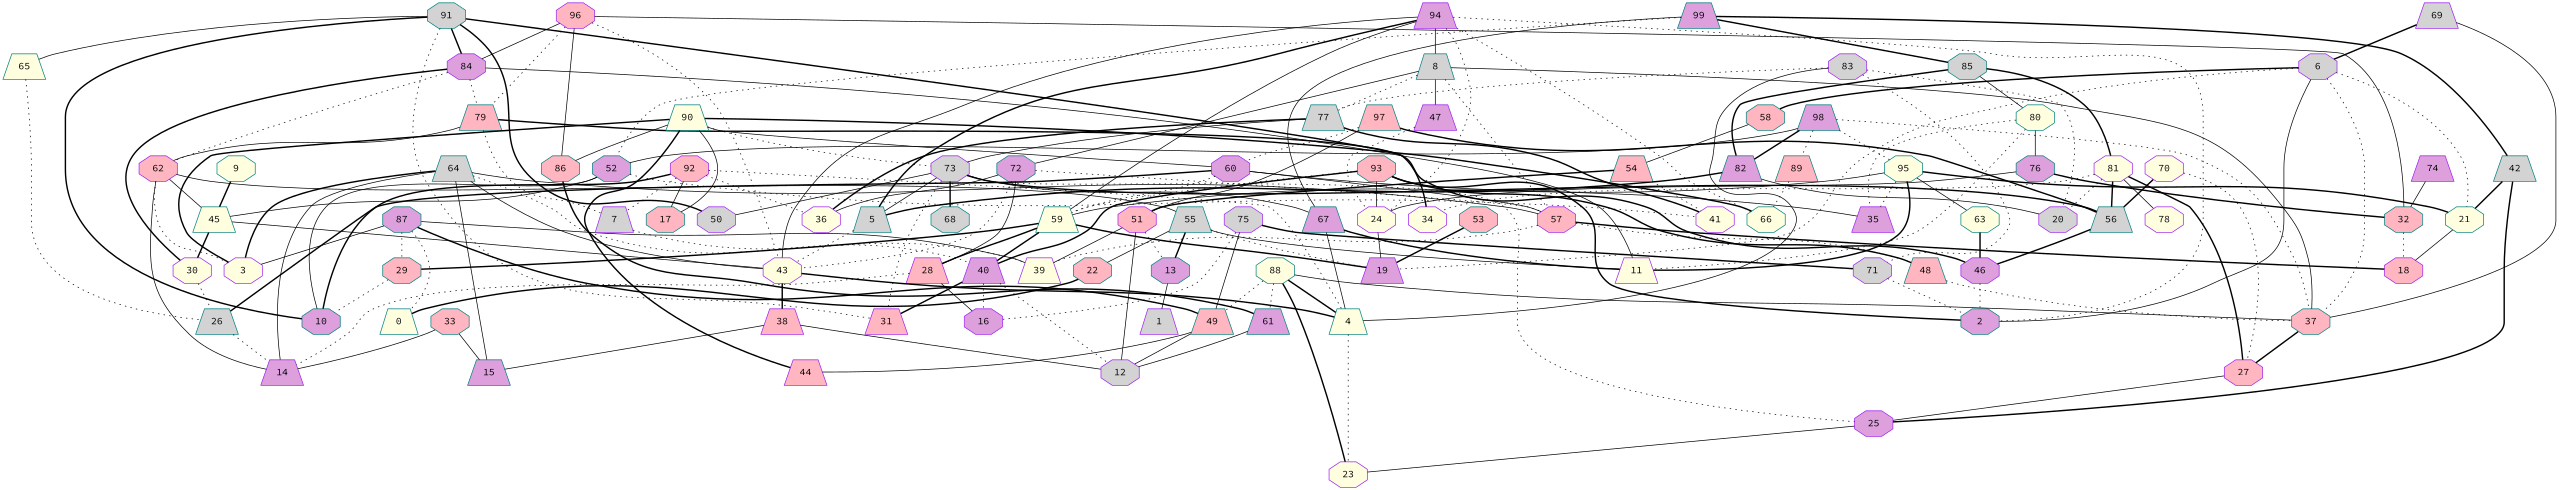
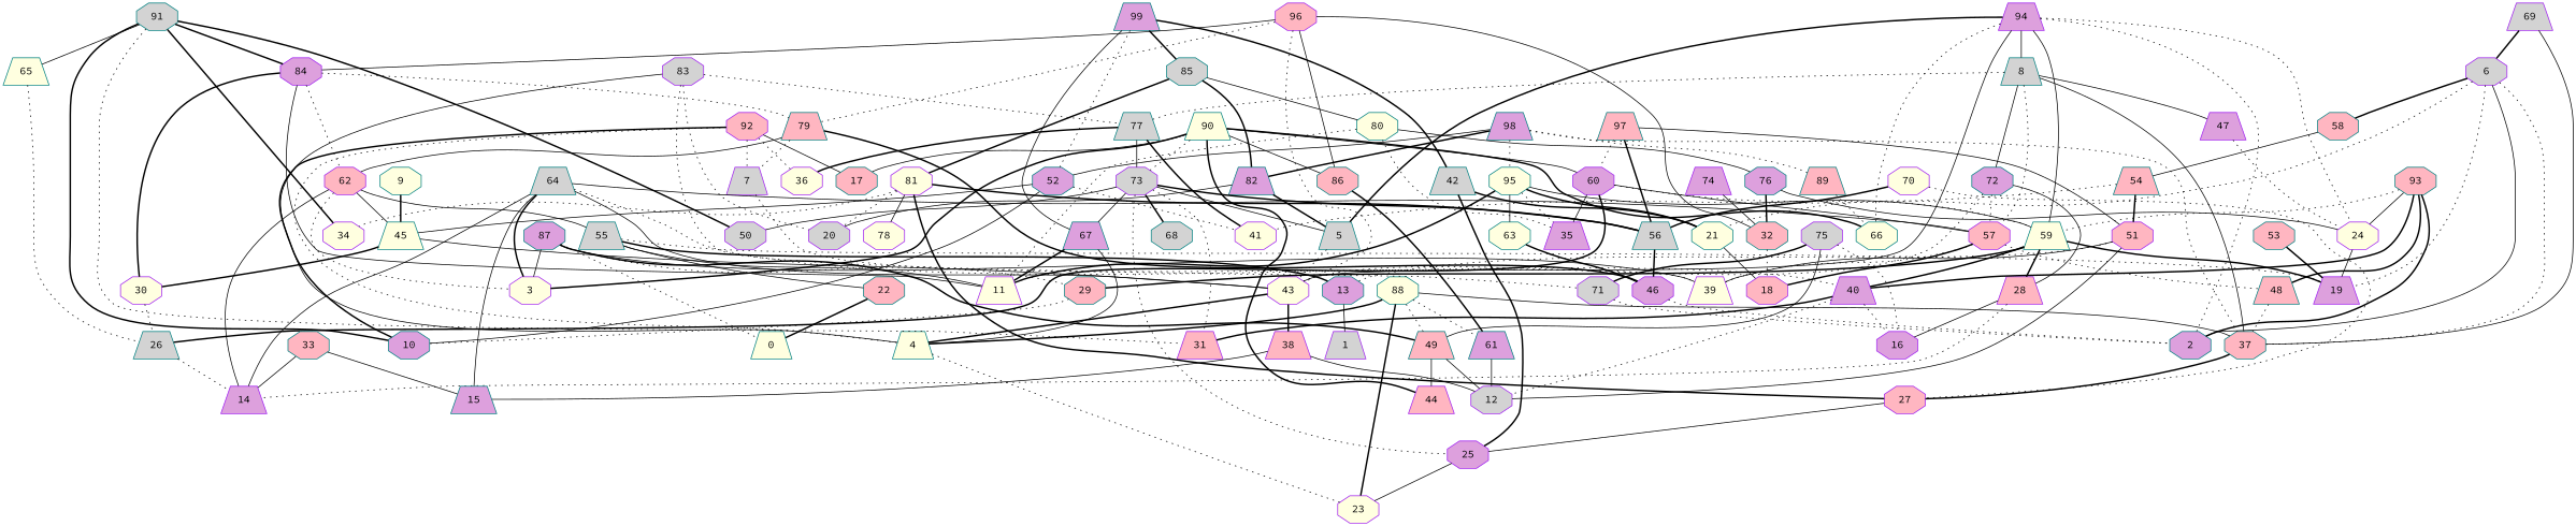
  digraph {
    fontname="Source Code Pro"
    node [color=teal fillcolor=lightpink fontname="Source Code Pro" shape=octagon style=filled]
    edge [color=black dir=none fontname="Source Code Pro" style=solid]
    72 [fillcolor=plum]
    28 [color=purple shape=trapezium]
    57 [color=purple]
    43 [color=purple fillcolor=lightyellow]
    36 [color=purple fillcolor=lightyellow]
    16 [color=purple fillcolor=plum]
    14 [color=purple fillcolor=plum shape=trapezium]
    9 [fillcolor=lightyellow]
    45 [fillcolor=lightyellow shape=trapezium]
    30 [color=purple fillcolor=lightyellow]
    82 [fillcolor=plum shape=trapezium]
    5 [fillcolor=lightgrey shape=trapezium]
    20 [color=purple fillcolor=lightgrey]
    76 [fillcolor=plum]
    24 [color=purple fillcolor=lightyellow]
    32
    19 [color=purple fillcolor=plum shape=trapezium]
    87 [fillcolor=plum]
    39 [color=purple fillcolor=lightyellow shape=trapezium]
    49 [shape=trapezium]
    3 [color=purple fillcolor=lightyellow]
    29
    0 [fillcolor=lightyellow shape=trapezium]
    97 [shape=trapezium]
    56 [fillcolor=lightgrey shape=trapezium]
    60 [color=purple fillcolor=plum]
    51 [color=purple]
    46 [color=purple fillcolor=plum]
    35 [color=purple fillcolor=plum shape=trapezium]
    26 [fillcolor=lightgrey shape=trapezium]
    59 [fillcolor=lightyellow shape=trapezium]
    98 [fillcolor=plum shape=trapezium]
    89 [shape=trapezium]
    52 [fillcolor=plum]
    37
    95 [fillcolor=lightyellow]
    66 [fillcolor=lightyellow]
    54 [shape=trapezium]
    41 [color=purple fillcolor=lightyellow]
    13 [fillcolor=plum]
    12 [color=purple fillcolor=lightgrey]
    2 [fillcolor=plum]
    71 [color=purple fillcolor=lightgrey]
    88 [fillcolor=lightyellow]
    23 [color=purple fillcolor=lightyellow]
    4 [fillcolor=lightyellow shape=trapezium]
    61 [fillcolor=plum shape=trapezium]
    44 [color=purple shape=trapezium]
    70 [color=purple fillcolor=lightyellow]
    27 [color=purple]
    42 [fillcolor=lightgrey shape=trapezium]
    25 [color=purple fillcolor=plum]
    21 [fillcolor=lightyellow]
    80 [fillcolor=lightyellow]
    11 [color=purple fillcolor=lightyellow shape=trapezium]
    79 [shape=trapezium]
    7 [color=purple fillcolor=lightgrey shape=trapezium]
    62 [color=purple]
    55 [fillcolor=lightgrey shape=trapezium]
    74 [color=purple fillcolor=plum shape=trapezium]
    18 [color=purple]
    1 [color=purple fillcolor=lightgrey shape=trapezium]
    99 [fillcolor=plum shape=trapezium]
    67 [fillcolor=plum shape=trapezium]
    85 [fillcolor=lightgrey]
    10 [fillcolor=plum]
    48 [shape=trapezium]
    40 [color=purple fillcolor=plum shape=trapezium]
    92 [color=purple]
    17
    75 [color=purple fillcolor=lightgrey]
    73 [color=purple fillcolor=lightgrey]
    31 [color=purple shape=trapezium]
    68 [fillcolor=lightgrey]
    50 [color=purple fillcolor=lightgrey]
    91 [fillcolor=lightgrey]
    65 [fillcolor=lightyellow shape=trapezium]
    34 [color=purple fillcolor=lightyellow]
    84 [color=purple fillcolor=plum]
    94 [color=purple fillcolor=plum shape=trapezium]
    8 [fillcolor=lightgrey shape=trapezium]
    47 [color=purple fillcolor=plum shape=trapezium]
    77 [fillcolor=lightgrey shape=trapezium]
    90 [fillcolor=lightyellow shape=trapezium]
    86
    22
    38 [color=purple shape=trapezium]
    93
    33
    15 [fillcolor=plum shape=trapezium]
    6 [color=purple fillcolor=lightgrey]
    58
    83 [color=purple fillcolor=lightgrey]
    64 [fillcolor=lightgrey shape=trapezium]
    53
    69 [color=purple fillcolor=lightgrey shape=trapezium]
    63 [fillcolor=lightyellow]
    81 [color=purple fillcolor=lightyellow]
    78 [color=purple fillcolor=lightyellow]
    96 [color=purple]
    subgraph sub_1 {
      72
      28
      57
      43
      36
      16
      14
      9
      45
      30
      82
      5
      20
      76
      24
      32
      19
      87
      39
      49
      3
      29
      0
      97
      56
      60
      51
      46
      35
      26
      59
      98
      89
      52
      37
      95
      66
      54
      41
      13
      12
      2
      71
      88
      23
      4
      61
      44
      70
      27
      42
      25
      21
      80
      11
      79
      7
      62
      55
      74
      18
      1
      99
      67
      85
      10
      48
      40
      92
      17
      75
      73
      31
      68
      50
      91
      65
      34
      84
      94
      8
      47
      77
      90
      86
      22
      38
      93
      33
      15
      6
      58
      83
      64
      53
      69
      63
      81
      78
      96
    }
    72 -> 28
    72 -> 57 [style=dotted]
    72 -> 43 [style=dotted]
-   72 -> 36
    28 -> 16
    28 -> 14 [style=dotted]
    57 -> 39 [style=dotted]
    57 -> 18 [style=bold]
    57 -> 48 [style=dotted]
    43 -> 4 [style=bold]
    43 -> 38 [style=bold]
    9 -> 45 [style=bold]
    45 -> 43
    45 -> 30 [style=bold]
    30 -> 26 [style=dotted]
    82 -> 5 [style=bold]
    82 -> 20
    5 -> 43 [style=dotted]
    76 -> 24
    76 -> 32 [style=bold]
    24 -> 19
    32 -> 18 [style=dotted]
    87 -> 39
    87 -> 49 [style=bold]
    87 -> 3
    87 -> 29 [style=dotted]
    87 -> 0 [style=dotted]
    49 -> 12
    49 -> 44
    29 -> 10 [style=dotted]
    97 -> 56 [style=bold]
    97 -> 60 [style=dotted]
    97 -> 51
    56 -> 46 [style=bold]
    60 -> 57
    60 -> 35
    60 -> 26 [style=bold]
    60 -> 59 [style=dotted]
    51 -> 39
    51 -> 13 [style=dotted]
    51 -> 12
    46 -> 2 [style=dotted]
    26 -> 14 [style=dotted]
    59 -> 28 [style=bold]
    59 -> 19 [style=bold]
    59 -> 29 [style=bold]
    59 -> 40 [style=bold]
    98 -> 82 [style=bold]
    98 -> 89 [style=dotted]
    98 -> 52
    98 -> 37 [style=dotted]
    98 -> 95 [style=dotted]
    89 -> 66 [style=dotted]
    52 -> 45
    52 -> 41 [style=dotted]
    52 -> 10
    37 -> 27 [style=bold]
    95 -> 35 [style=dotted]
    95 -> 59
    95 -> 21 [style=bold]
    95 -> 11 [style=bold]
    95 -> 63
    54 -> 51 [style=bold]
    54 -> 41 [style=dotted]
    13 -> 1
    71 -> 2 [style=dotted]
    88 -> 49 [style=dotted]
    88 -> 37
    88 -> 23 [style=bold]
    88 -> 4 [style=bold]
    88 -> 61 [style=dotted]
    4 -> 23 [style=dotted]
    61 -> 12
    70 -> 56 [style=bold]
    70 -> 27 [style=dotted]
    27 -> 25
    42 -> 25 [style=bold]
    42 -> 21 [style=bold]
    25 -> 23
    21 -> 18
    80 -> 76
    80 -> 35 [style=dotted]
    80 -> 11 [style=dotted]
    79 -> 46 [style=bold]
    79 -> 7 [style=dotted]
    79 -> 62
    7 -> 39 [style=dotted]
    62 -> 14
    62 -> 45
    62 -> 3 [style=dotted]
    62 -> 55
    55 -> 19 [style=dotted]
    55 -> 13 [style=bold]
    55 -> 11
    55 -> 22
    74 -> 32
    99 -> 52 [style=dotted]
    99 -> 42 [style=bold]
    99 -> 67
    99 -> 85 [style=bold]
    67 -> 4
    67 -> 11 [style=bold]
    85 -> 82 [style=bold]
    85 -> 80
    85 -> 81 [style=bold]
    48 -> 37 [style=dotted]
    40 -> 16 [style=dotted]
    40 -> 12 [style=dotted]
    40 -> 31 [style=bold]
    92 -> 36 [style=dotted]
    92 -> 4 [style=dotted]
    92 -> 7 [style=dotted]
    92 -> 10 [style=bold]
    92 -> 17
    75 -> 16 [style=dotted]
    75 -> 49
    75 -> 71 [style=bold]
    73 -> 5
    73 -> 56 [style=bold]
    73 -> 25 [style=dotted]
    73 -> 67
    73 -> 31 [style=dotted]
    73 -> 68 [style=bold]
    73 -> 50
    91 -> 10 [style=bold]
    91 -> 31 [style=dotted]
    91 -> 50 [style=bold]
    91 -> 65
    91 -> 34 [style=bold]
    91 -> 84 [style=bold]
    65 -> 26 [style=dotted]
    84 -> 30 [style=bold]
    84 -> 11
    84 -> 79 [style=dotted]
    84 -> 62 [style=dotted]
    94 -> 43
    94 -> 5 [style=bold]
    94 -> 24 [style=dotted]
    94 -> 59
    94 -> 66 [style=dotted]
    94 -> 2 [style=dotted]
    94 -> 8
    8 -> 72
    8 -> 57 [style=dotted]
    8 -> 37
    8 -> 47
    8 -> 77 [style=dotted]
    47 -> 24 [style=dotted]
    77 -> 36 [style=bold]
    77 -> 41 [style=bold]
    77 -> 73
    90 -> 3 [style=bold]
    90 -> 60
    90 -> 66 [style=bold]
    90 -> 44 [style=bold]
    90 -> 17
    90 -> 73 [style=dotted]
    90 -> 86
    86 -> 61 [style=bold]
    22 -> 0 [style=bold]
    38 -> 12
    38 -> 15
    93 -> 24
    93 -> 59 [style=dotted]
    93 -> 2 [style=bold]
    93 -> 48 [style=bold]
    93 -> 40 [style=bold]
    33 -> 14
    33 -> 15
    6 -> 19 [style=dotted]
    6 -> 37 [style=dotted]
    6 -> 2
    6 -> 21 [style=dotted]
    6 -> 58 [style=bold]
    58 -> 54
    83 -> 20 [style=dotted]
    83 -> 71 [style=dotted]
    83 -> 4
    83 -> 77 [style=dotted]
    64 -> 57
    64 -> 43
    64 -> 14
    64 -> 3 [style=bold]
    64 -> 40 [style=dotted]
    64 -> 15
    53 -> 19 [style=bold]
    69 -> 37
    69 -> 6 [style=bold]
    63 -> 46 [style=bold]
    81 -> 20 [style=dotted]
    81 -> 56 [style=bold]
    81 -> 27 [style=bold]
    81 -> 34 [style=dotted]
    81 -> 78
    96 -> 43 [style=dotted]
    96 -> 32
    96 -> 79 [style=dotted]
    96 -> 84
    96 -> 86
  }
